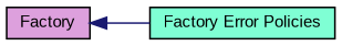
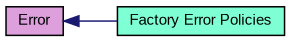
  digraph {
    rankdir=LR
    fontname="Liberation Sans"
    node [color=black fontname="Liberation Sans" fontsize=10 shape=record style=filled]
    n1 [fillcolor=aquamarine fontcolor=black height=0.2 label="Factory Error Policies" width=0.4]
-   n2 [height=0.2 label=Factory width=0.4 fillcolor=plum]
+   n2 [height=0.2 label=Error width=0.4 fillcolor=plum]
    n2 -> n1 [color=midnightblue dir=back fontname="Liberation Sans" fontsize=8 labelfontname="FreeSans.ttf" labelfontsize=8 shape=plaintext style=solid]
  }
